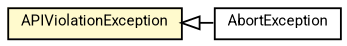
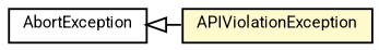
  digraph {
    nodesep=0.15
    rankdir=LR
    ranksep=0.25
    fontname=Inter
    node [fontcolor=black fontname=Inter fontsize=8 margin=0 shape=plaintext]
    n1 [height=0 label=<<table title="de.lmu.ifi.dbs.elki.utilities.exceptions.APIViolationException" border="0" cellborder="1" cellspacing="0" cellpadding="2" bgcolor="lemonChiffon" href="APIViolationException.html" target="_parent"> 		<tr><td><table border="0" cellspacing="0" cellpadding="1"> 		<tr><td align="center" balign="center"> <font face="Roboto">APIViolationException</font> </td></tr> 		</table></td></tr> 		</table>> width=0]
    n2 [height=0 label=<<table title="de.lmu.ifi.dbs.elki.utilities.exceptions.AbortException" border="0" cellborder="1" cellspacing="0" cellpadding="2" href="AbortException.html" target="_parent"> 		<tr><td><table border="0" cellspacing="0" cellpadding="1"> 		<tr><td align="center" balign="center"> <font face="Roboto">AbortException</font> </td></tr> 		</table></td></tr> 		</table>> width=0]
-   n1 -> n2 [arrowtail=empty color=black dir=back fontname=Inter fontsize=7 labelfontname=Roboto labelfontsize=7 weight=10]
+   n2 -> n1 [arrowtail=empty color=black dir=back fontname=Inter fontsize=7 labelfontname=Roboto labelfontsize=7 weight=10]
  }
